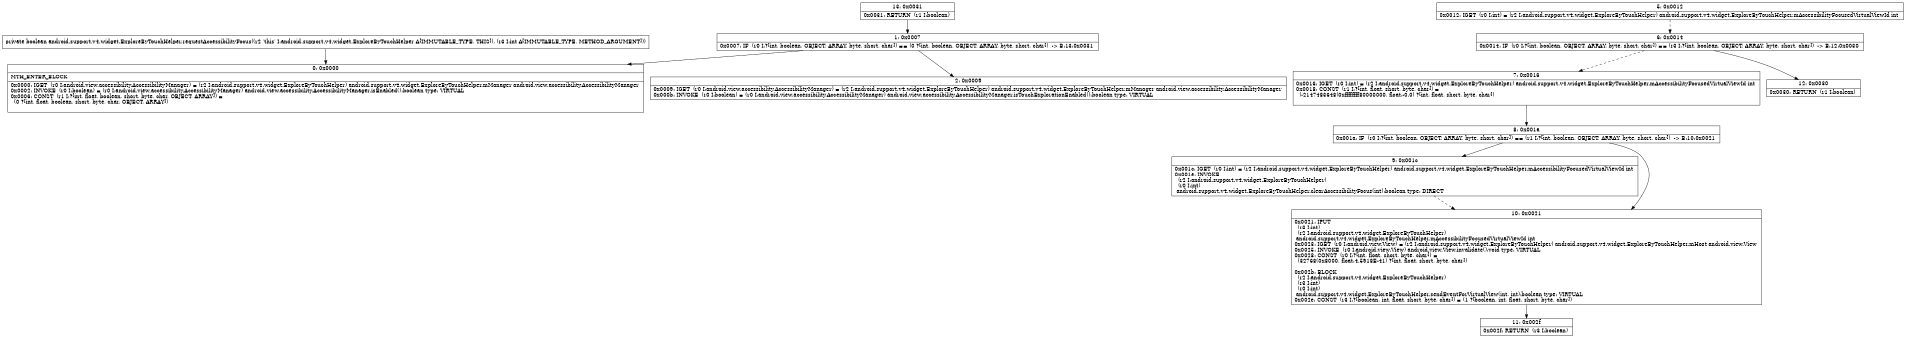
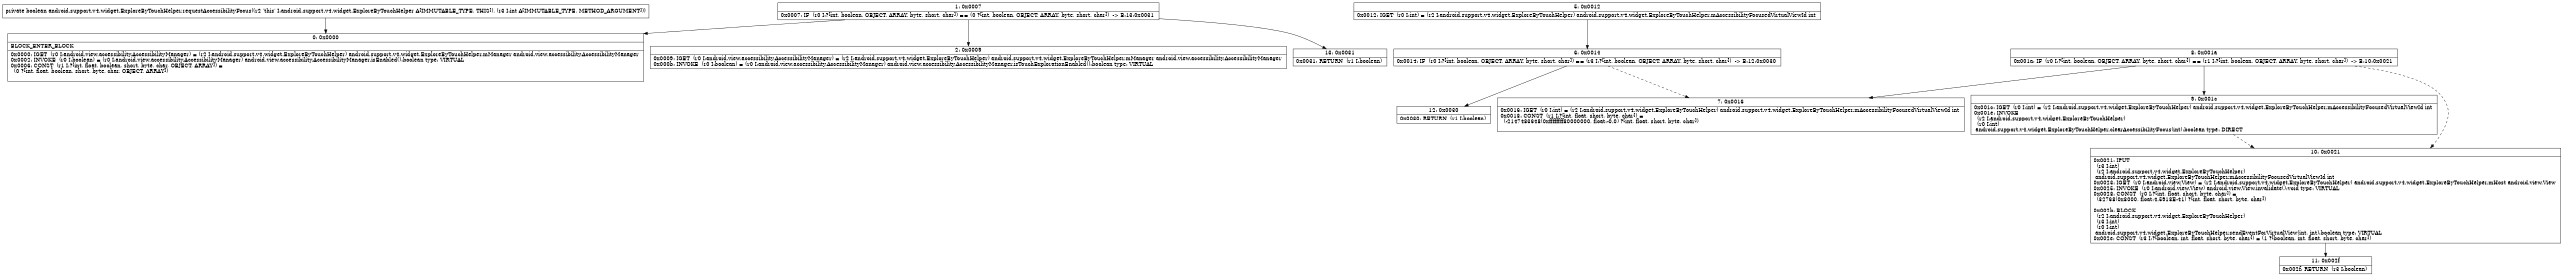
  digraph {
    node [shape=record]
-   n1 [label="{0\:\ 0x0000|MTH_ENTER_BLOCK\l|0x0000: IGET  (r0 I:android.view.accessibility.AccessibilityManager) = (r2 I:android.support.v4.widget.ExploreByTouchHelper) android.support.v4.widget.ExploreByTouchHelper.mManager android.view.accessibility.AccessibilityManager \l0x0002: INVOKE  (r0 I:boolean) = (r0 I:android.view.accessibility.AccessibilityManager) android.view.accessibility.AccessibilityManager.isEnabled():boolean type: VIRTUAL \l0x0006: CONST  (r1 I:?[int, float, boolean, short, byte, char, OBJECT, ARRAY]) = \l  (0 ?[int, float, boolean, short, byte, char, OBJECT, ARRAY])\l \l}"]
+   n1 [label="{0\:\ 0x0000|BLOCK_ENTER_BLOCK\l|0x0000: IGET  (r0 I:android.view.accessibility.AccessibilityManager) = (r2 I:android.support.v4.widget.ExploreByTouchHelper) android.support.v4.widget.ExploreByTouchHelper.mManager android.view.accessibility.AccessibilityManager \l0x0002: INVOKE  (r0 I:boolean) = (r0 I:android.view.accessibility.AccessibilityManager) android.view.accessibility.AccessibilityManager.isEnabled():boolean type: VIRTUAL \l0x0006: CONST  (r1 I:?[int, float, boolean, short, byte, char, OBJECT, ARRAY]) = \l  (0 ?[int, float, boolean, short, byte, char, OBJECT, ARRAY])\l \l}"]
    n2 [label="{1\:\ 0x0007|0x0007: IF  (r0 I:?[int, boolean, OBJECT, ARRAY, byte, short, char]) == (0 ?[int, boolean, OBJECT, ARRAY, byte, short, char])  \-\> B:13:0x0031 \l}"]
    n3 [label="{2\:\ 0x0009|0x0009: IGET  (r0 I:android.view.accessibility.AccessibilityManager) = (r2 I:android.support.v4.widget.ExploreByTouchHelper) android.support.v4.widget.ExploreByTouchHelper.mManager android.view.accessibility.AccessibilityManager \l0x000b: INVOKE  (r0 I:boolean) = (r0 I:android.view.accessibility.AccessibilityManager) android.view.accessibility.AccessibilityManager.isTouchExplorationEnabled():boolean type: VIRTUAL \l}"]
    n4 [label="{13\:\ 0x0031|0x0031: RETURN  (r1 I:boolean) \l}"]
    n5 [label="{5\:\ 0x0012|0x0012: IGET  (r0 I:int) = (r2 I:android.support.v4.widget.ExploreByTouchHelper) android.support.v4.widget.ExploreByTouchHelper.mAccessibilityFocusedVirtualViewId int \l}"]
    n6 [label="{6\:\ 0x0014|0x0014: IF  (r0 I:?[int, boolean, OBJECT, ARRAY, byte, short, char]) == (r3 I:?[int, boolean, OBJECT, ARRAY, byte, short, char])  \-\> B:12:0x0030 \l}"]
    n7 [label="{7\:\ 0x0016|0x0016: IGET  (r0 I:int) = (r2 I:android.support.v4.widget.ExploreByTouchHelper) android.support.v4.widget.ExploreByTouchHelper.mAccessibilityFocusedVirtualViewId int \l0x0018: CONST  (r1 I:?[int, float, short, byte, char]) = \l  (\-2147483648(0xffffffff80000000, float:\-0.0) ?[int, float, short, byte, char])\l \l}"]
    n8 [label="{12\:\ 0x0030|0x0030: RETURN  (r1 I:boolean) \l}"]
    n9 [label="{8\:\ 0x001a|0x001a: IF  (r0 I:?[int, boolean, OBJECT, ARRAY, byte, short, char]) == (r1 I:?[int, boolean, OBJECT, ARRAY, byte, short, char])  \-\> B:10:0x0021 \l}"]
    n10 [label="{9\:\ 0x001c|0x001c: IGET  (r0 I:int) = (r2 I:android.support.v4.widget.ExploreByTouchHelper) android.support.v4.widget.ExploreByTouchHelper.mAccessibilityFocusedVirtualViewId int \l0x001e: INVOKE  \l  (r2 I:android.support.v4.widget.ExploreByTouchHelper)\l  (r0 I:int)\l android.support.v4.widget.ExploreByTouchHelper.clearAccessibilityFocus(int):boolean type: DIRECT \l}"]
    n11 [label="{10\:\ 0x0021|0x0021: IPUT  \l  (r3 I:int)\l  (r2 I:android.support.v4.widget.ExploreByTouchHelper)\l android.support.v4.widget.ExploreByTouchHelper.mAccessibilityFocusedVirtualViewId int \l0x0023: IGET  (r0 I:android.view.View) = (r2 I:android.support.v4.widget.ExploreByTouchHelper) android.support.v4.widget.ExploreByTouchHelper.mHost android.view.View \l0x0025: INVOKE  (r0 I:android.view.View) android.view.View.invalidate():void type: VIRTUAL \l0x0028: CONST  (r0 I:?[int, float, short, byte, char]) = \l  (32768(0x8000, float:4.5918E\-41) ?[int, float, short, byte, char])\l \l0x002b: BLOCK  \l  (r2 I:android.support.v4.widget.ExploreByTouchHelper)\l  (r3 I:int)\l  (r0 I:int)\l android.support.v4.widget.ExploreByTouchHelper.sendEventForVirtualView(int, int):boolean type: VIRTUAL \l0x002e: CONST  (r3 I:?[boolean, int, float, short, byte, char]) = (1 ?[boolean, int, float, short, byte, char]) \l}"]
    n12 [label="{11\:\ 0x002f|0x002f: RETURN  (r3 I:boolean) \l}"]
    n13 [label="{private boolean android.support.v4.widget.ExploreByTouchHelper.requestAccessibilityFocus((r2 'this' I:android.support.v4.widget.ExploreByTouchHelper A[IMMUTABLE_TYPE, THIS]), (r3 I:int A[IMMUTABLE_TYPE, METHOD_ARGUMENT])) }"]
    n2 -> n1
    n2 -> n3 [style=solid]
-   n4 -> n2
-   n5 -> n6 [style=dashed]
+   n2 -> n4
+   n5 -> n6
    n6 -> n7 [style=dashed]
    n6 -> n8
-   n7 -> n9
+   n9 -> n7
    n9 -> n10 [style=solid]
-   n9 -> n11
+   n9 -> n11 [style=dashed]
    n10 -> n11 [style=dashed]
    n11 -> n12
    n13 -> n1
  }
